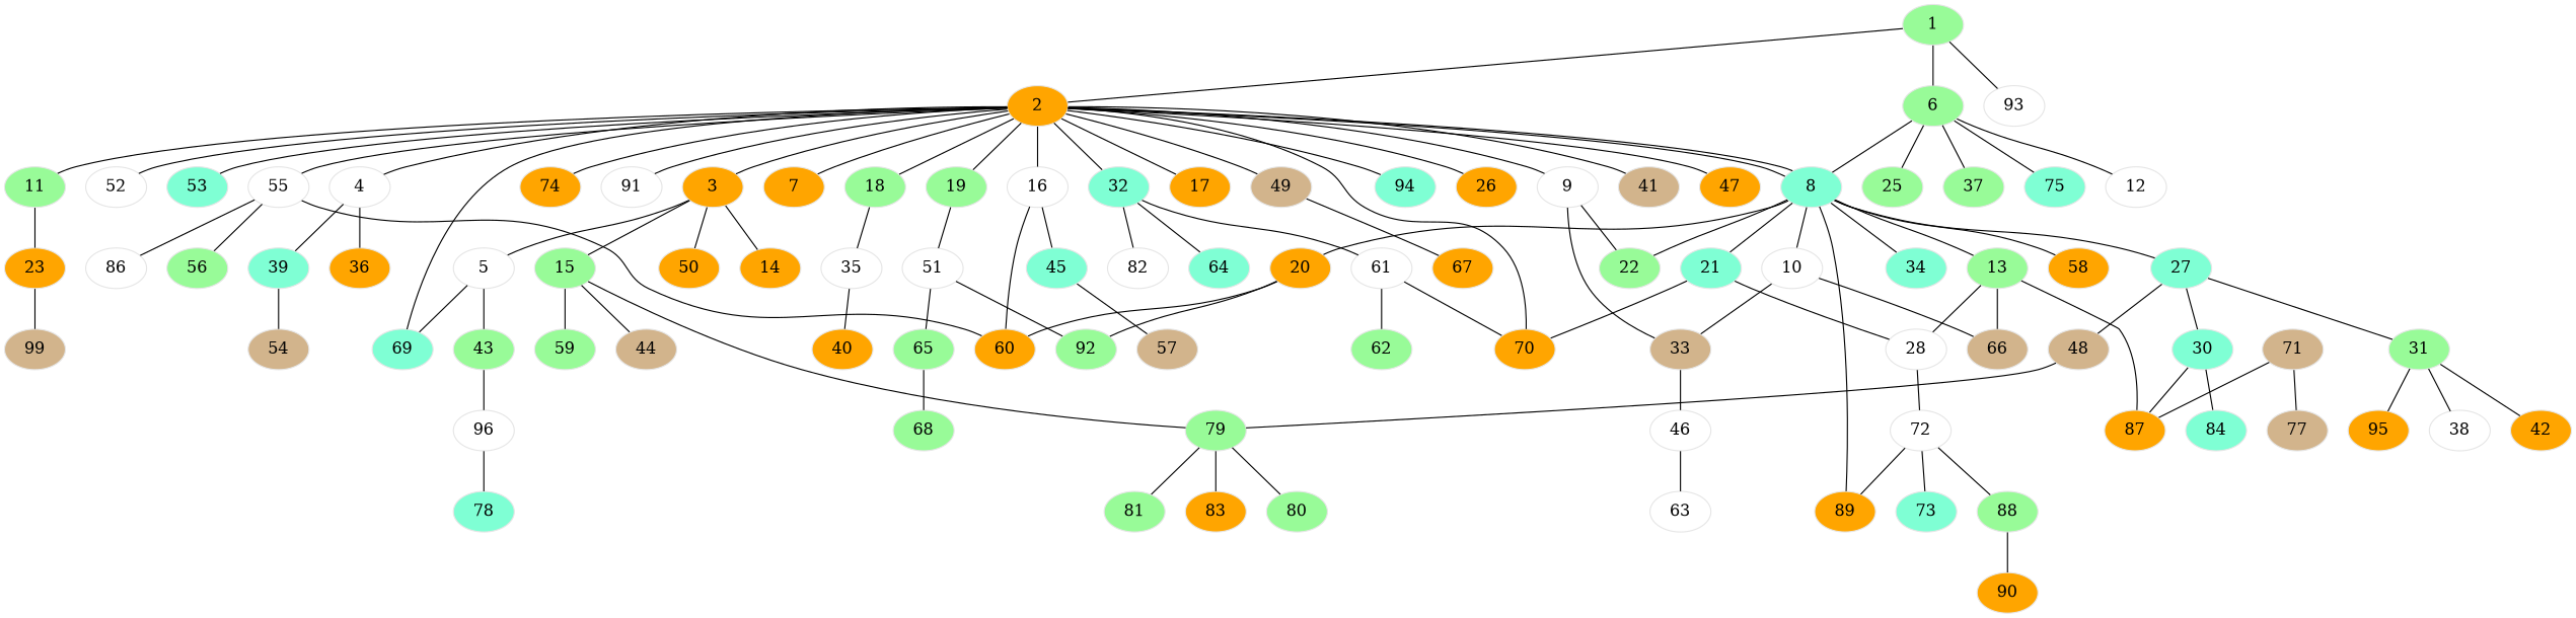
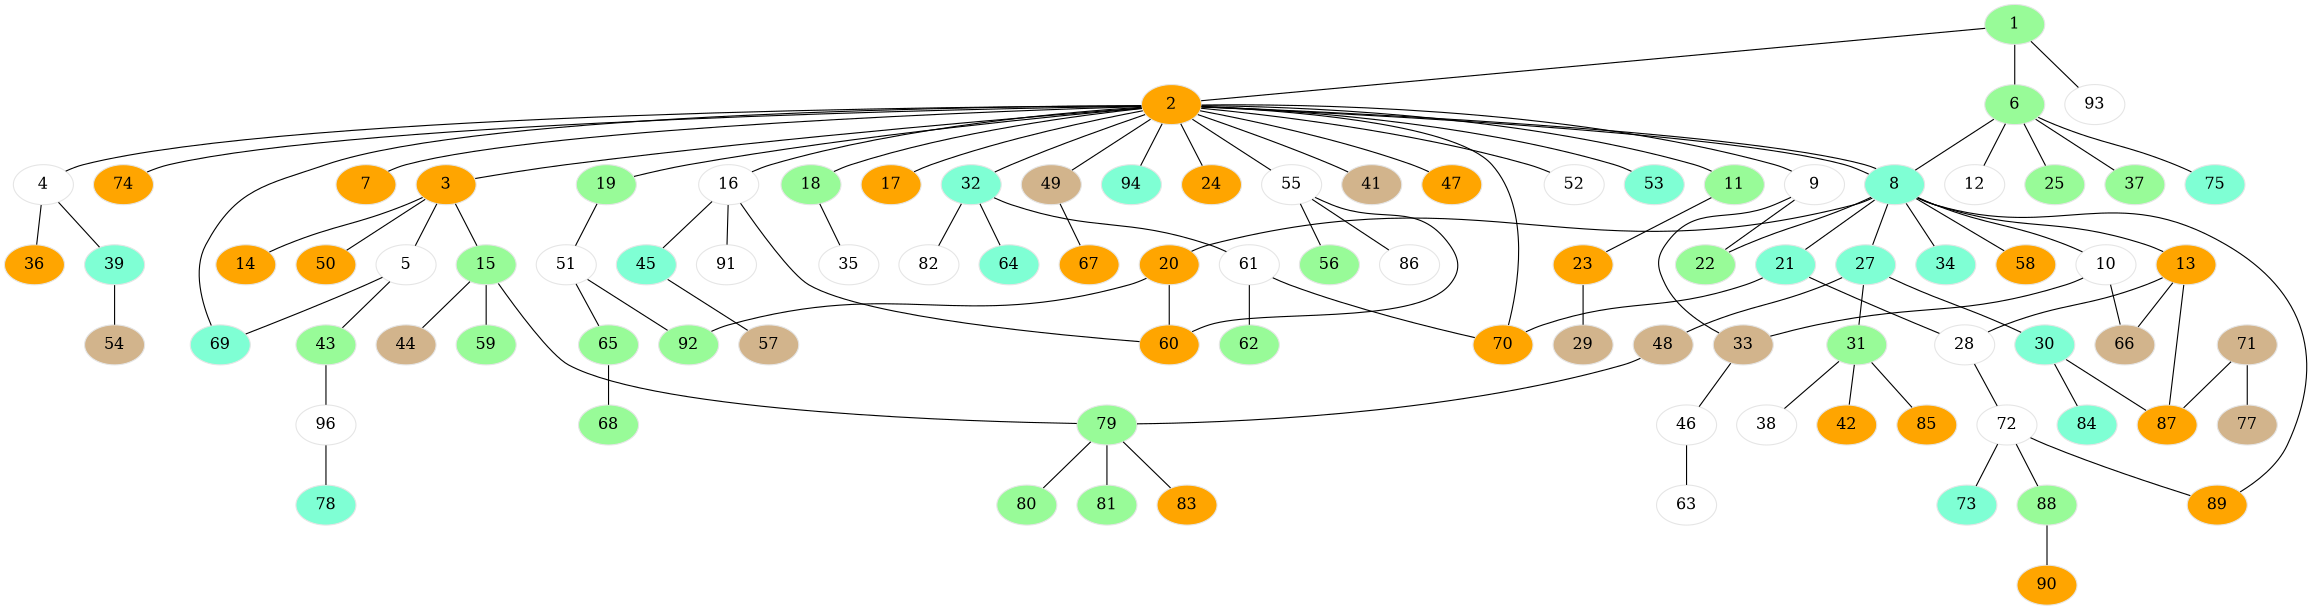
  graph {
    node [color=gray90 fillcolor=orange style=filled]
    1 [fillcolor=palegreen]
    2
    6 [fillcolor=palegreen]
    93 [fillcolor=white]
    3
    4 [fillcolor=white]
    7
    8 [fillcolor=aquamarine]
    9 [fillcolor=white]
    11 [fillcolor=palegreen]
    16 [fillcolor=white]
    17
    18 [fillcolor=palegreen]
    19 [fillcolor=palegreen]
    n15 [fillcolor=aquamarine label=94]
-   26
+   26 [label=24]
    32 [fillcolor=aquamarine]
    41 [fillcolor=tan]
    47
    49 [fillcolor=tan]
    52 [fillcolor=white]
    53 [fillcolor=aquamarine]
    55 [fillcolor=white]
    69 [fillcolor=aquamarine]
    70
    74
    91 [fillcolor=white]
    12 [fillcolor=white]
    25 [fillcolor=palegreen]
    37 [fillcolor=palegreen]
    75 [fillcolor=aquamarine]
    5 [fillcolor=white]
    14
    15 [fillcolor=palegreen]
    50
    39 [fillcolor=aquamarine]
    36
    10 [fillcolor=white]
-   13 [fillcolor=palegreen]
+   13
    20
    21 [fillcolor=aquamarine]
    22 [fillcolor=palegreen]
    27 [fillcolor=aquamarine]
    34 [fillcolor=aquamarine]
    58
    89
    33 [fillcolor=tan]
    23
    45 [fillcolor=aquamarine]
    60
    35 [fillcolor=white]
    51 [fillcolor=white]
    61 [fillcolor=white]
    64 [fillcolor=aquamarine]
    82 [fillcolor=white]
    54 [fillcolor=tan]
    67
    56 [fillcolor=palegreen]
    86 [fillcolor=white]
    43 [fillcolor=palegreen]
    44 [fillcolor=tan]
    59 [fillcolor=palegreen]
    79 [fillcolor=palegreen]
    n64 [fillcolor=white label=96]
    66 [fillcolor=tan]
    28 [fillcolor=white]
    87
    92 [fillcolor=palegreen]
    30 [fillcolor=aquamarine]
    31 [fillcolor=palegreen]
    48 [fillcolor=tan]
    46 [fillcolor=white]
-   29 [fillcolor=tan label=99]
+   29 [fillcolor=tan]
    72 [fillcolor=white]
    71 [fillcolor=tan]
    77 [fillcolor=tan]
    80 [fillcolor=palegreen]
    81 [fillcolor=palegreen]
    83
    57 [fillcolor=tan]
-   40
    65 [fillcolor=palegreen]
    84 [fillcolor=aquamarine]
    38 [fillcolor=white]
    42
-   85 [label=95]
+   85
    73 [fillcolor=aquamarine]
    88 [fillcolor=palegreen]
    62 [fillcolor=palegreen]
    63 [fillcolor=white]
    78 [fillcolor=aquamarine]
    68 [fillcolor=palegreen]
    90
    1 -- 2
    1 -- 6
    1 -- 93
    2 -- 3
    2 -- 4
    2 -- 7
    2 -- 8
    2 -- 8
    2 -- 9
    2 -- 11
    2 -- 16
    2 -- 17
    2 -- 18
    2 -- 19
    2 -- n15
    2 -- 26
    2 -- 32
    2 -- 41
    2 -- 47
    2 -- 49
    2 -- 52
    2 -- 53
    2 -- 55
    2 -- 69
    2 -- 70
    2 -- 74
-   2 -- 91
+   16 -- 91
    6 -- 8
    6 -- 12
    6 -- 25
    6 -- 37
    6 -- 75
    3 -- 5
    3 -- 14
    3 -- 15
    3 -- 50
    4 -- 39
    4 -- 36
    8 -- 10
    8 -- 13
    8 -- 20
    8 -- 21
    8 -- 22
    8 -- 27
    8 -- 34
    8 -- 58
    8 -- 89
    9 -- 22
    9 -- 33
    11 -- 23
    16 -- 45
    16 -- 60
    18 -- 35
    19 -- 51
    32 -- 61
    32 -- 64
    32 -- 82
    49 -- 67
    55 -- 60
    55 -- 56
    55 -- 86
    5 -- 69
    5 -- 43
    15 -- 44
    15 -- 59
    15 -- 79
    39 -- 54
    10 -- 33
    10 -- 66
    13 -- 66
    13 -- 28
    13 -- 87
    20 -- 60
    20 -- 92
    21 -- 70
    21 -- 28
    27 -- 30
    27 -- 31
    27 -- 48
    33 -- 46
    23 -- 29
    45 -- 57
-   35 -- 40
    51 -- 92
    51 -- 65
    61 -- 70
    61 -- 62
    43 -- n64
    79 -- 80
    79 -- 81
    79 -- 83
    n64 -- 78
    28 -- 72
    30 -- 87
    30 -- 84
    31 -- 38
    31 -- 42
    31 -- 85
    48 -- 79
    46 -- 63
    72 -- 89
    72 -- 73
    72 -- 88
    71 -- 87
    71 -- 77
    65 -- 68
    88 -- 90
  }
